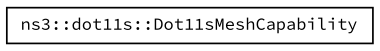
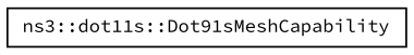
  digraph {
    rankdir=LR
    fontname="Source Code Pro"
-   n1 [color=black fillcolor=white fontname="Source Code Pro" fontsize=10 height=0.2 label="ns3::dot11s::Dot11sMeshCapability" shape=record style=filled width=0.4]
+   n1 [color=black fillcolor=white fontname="Source Code Pro" fontsize=10 height=0.2 label="ns3::dot11s::Dot91sMeshCapability" shape=record style=filled width=0.4]
  }
